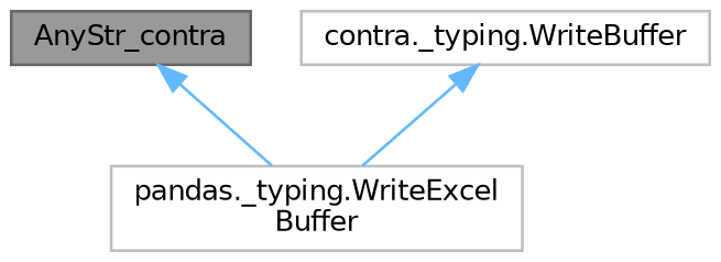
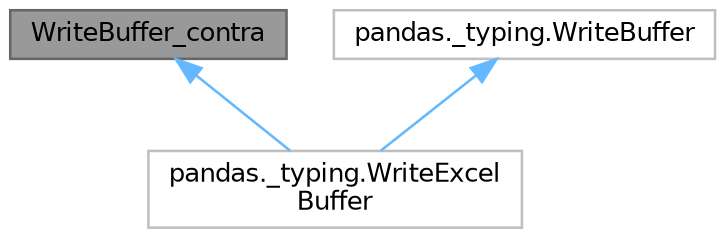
  digraph {
    node [color=grey75 fillcolor=white fontname=Helvetica fontsize=10 shape=box style=filled]
    edge [color=steelblue1 dir=back fontname=Helvetica fontsize=10 labelfontname=Helvetica labelfontsize=10 style=solid]
-   n1 [color=gray40 fillcolor=grey60 fontcolor=black height=0.2 label=AnyStr_contra width=0.4]
+   n1 [color=gray40 fillcolor=grey60 fontcolor=black height=0.2 label=WriteBuffer_contra width=0.4]
    n2 [height=0.2 label="pandas._typing.WriteExcel\lBuffer" width=0.4]
-   n3 [height=0.2 label="contra._typing.WriteBuffer" width=0.4]
+   n3 [height=0.2 label="pandas._typing.WriteBuffer" width=0.4]
    n1 -> n2
    n3 -> n2
  }
